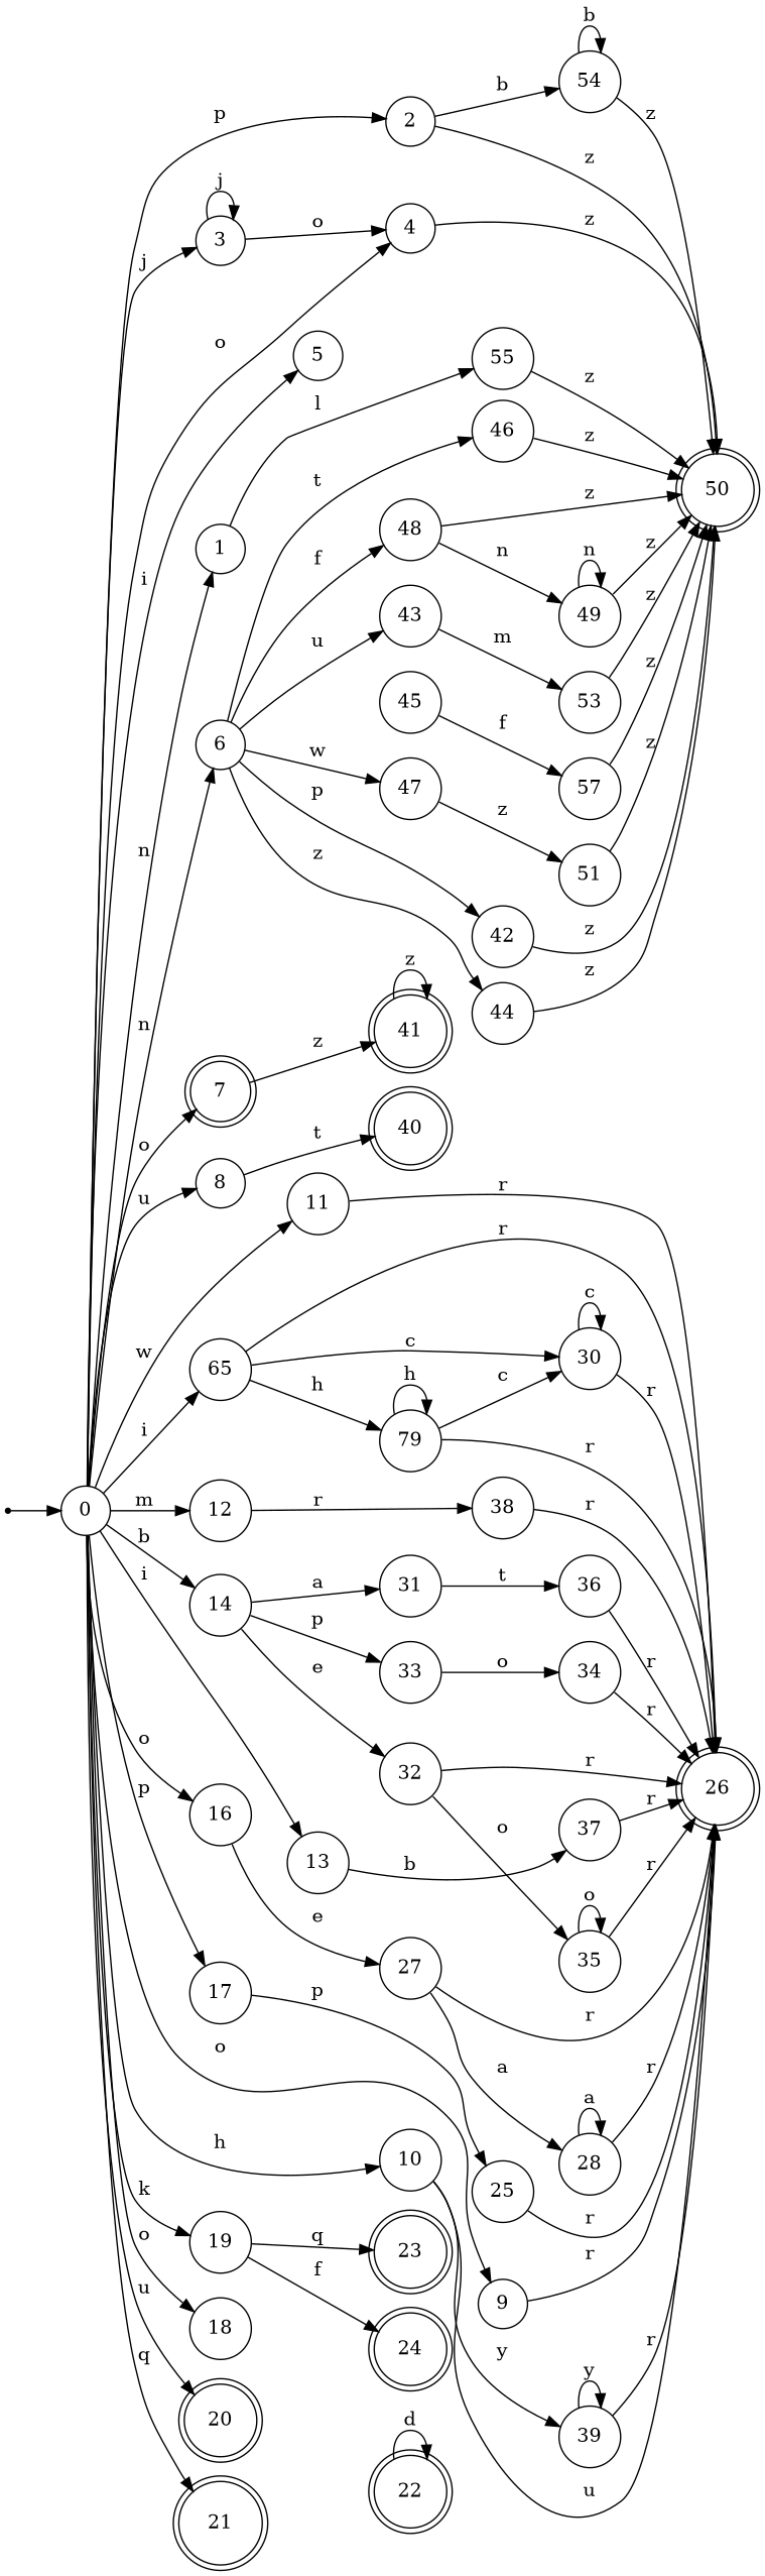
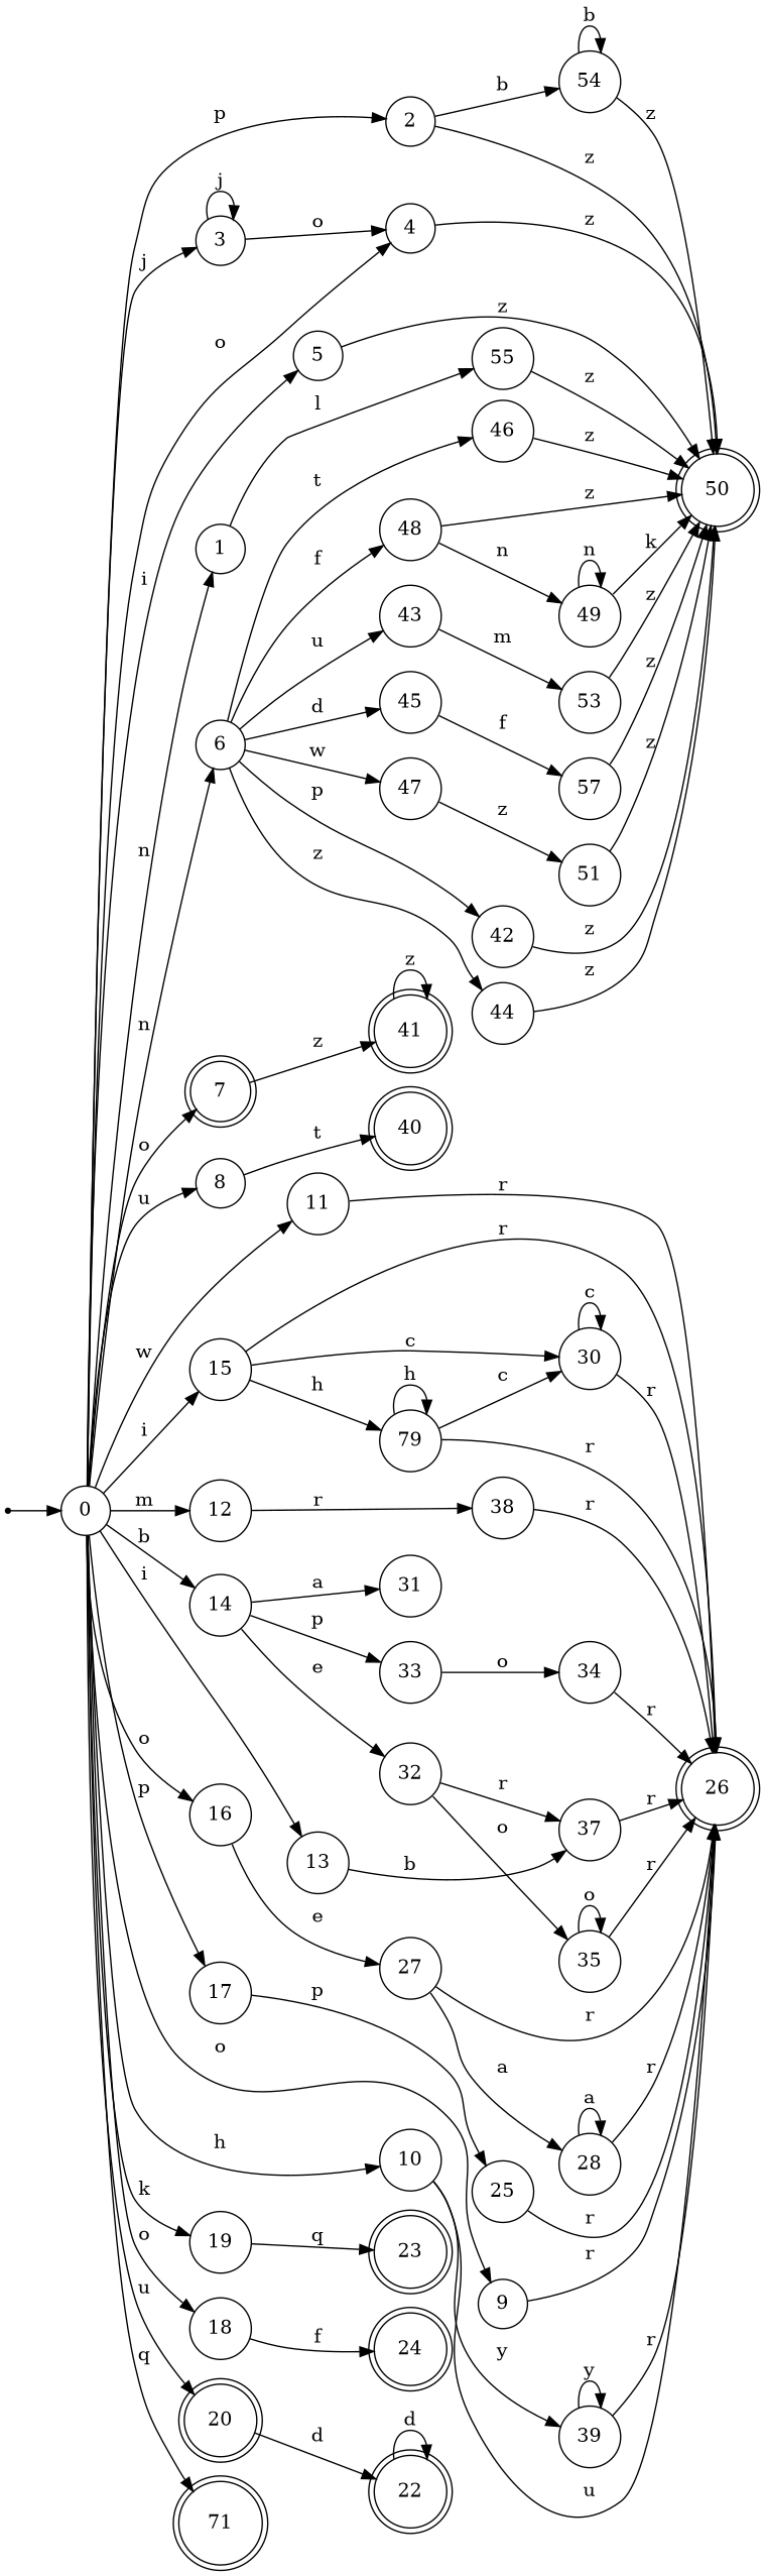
  digraph {
    rankdir=LR
    node [shape=circle]
    dummy0 [shape=point]
    0
    1
    2
    3
    4
    5
    6
    7 [shape=doublecircle]
    8
    9
    10
    11
    12
    13
    14
-   15 [label=65]
+   15
    16
    17
    18
    19
    20 [shape=doublecircle]
-   21 [shape=doublecircle]
+   21 [shape=doublecircle label=71]
    55
    50 [shape=doublecircle]
    54
    42
    43
    44
    45
    46
    47
    48
    41 [shape=doublecircle]
    40 [shape=doublecircle]
    26 [shape=doublecircle]
    39
    38
    37
    31
    32
    33
    n43 [label=79]
    30
    27
    25
    24 [shape=doublecircle]
    23 [shape=doublecircle]
    22 [shape=doublecircle]
    53
    n51 [label=57]
    51
    49
-   36
    35
    34
    28
    dummy0 -> 0
    0 -> 1 [label=n]
    0 -> 2 [label=p]
    0 -> 3 [label=j]
    0 -> 4 [label=o]
    0 -> 5 [label=i]
    0 -> 6 [label=n]
    0 -> 7 [label=o]
    0 -> 8 [label=u]
    0 -> 9 [label=o]
    0 -> 10 [label=h]
    0 -> 11 [label=w]
    0 -> 12 [label=m]
    0 -> 13 [label=i]
    0 -> 14 [label=b]
    0 -> 15 [label=i]
    0 -> 16 [label=o]
    0 -> 17 [label=p]
    0 -> 18 [label=o]
    0 -> 19 [label=k]
    0 -> 20 [label=u]
    0 -> 21 [label=q]
    1 -> 55 [label=l]
    2 -> 50 [label=z]
    2 -> 54 [label=b]
    3 -> 3 [label=j]
    3 -> 4 [label=o]
    4 -> 50 [label=z]
+   5 -> 50 [label=z]
    6 -> 42 [label=p]
    6 -> 43 [label=u]
    6 -> 44 [label=z]
+   6 -> 45 [label=d]
    6 -> 46 [label=t]
    6 -> 47 [label=w]
    6 -> 48 [label=f]
    7 -> 41 [label=z]
    8 -> 40 [label=t]
    9 -> 26 [label=r]
    10 -> 26 [label=u]
    10 -> 39 [label=y]
    11 -> 26 [label=r]
    12 -> 38 [label=r]
    13 -> 37 [label=b]
    14 -> 31 [label=a]
    14 -> 32 [label=e]
    14 -> 33 [label=p]
    15 -> 26 [label=r]
    15 -> n43 [label=h]
    15 -> 30 [label=c]
    16 -> 27 [label=e]
    17 -> 25 [label=p]
-   19 -> 24 [label=f]
+   18 -> 24 [label=f]
    19 -> 23 [label=q]
+   20 -> 22 [label=d]
    55 -> 50 [label=z]
    54 -> 50 [label=z]
    54 -> 54 [label=b]
    42 -> 50 [label=z]
    43 -> 53 [label=m]
    44 -> 50 [label=z]
    45 -> n51 [label=f]
    46 -> 50 [label=z]
    47 -> 51 [label=z]
    48 -> 50 [label=z]
    48 -> 49 [label=n]
    41 -> 41 [label=z]
    39 -> 26 [label=r]
    39 -> 39 [label=y]
    38 -> 26 [label=r]
    37 -> 26 [label=r]
-   31 -> 36 [label=t]
-   32 -> 26 [label=r]
+   32 -> 37 [label=r]
    32 -> 35 [label=o]
    33 -> 34 [label=o]
    n43 -> 26 [label=r]
    n43 -> n43 [label=h]
    n43 -> 30 [label=c]
    30 -> 26 [label=r]
    30 -> 30 [label=c]
    27 -> 26 [label=r]
    27 -> 28 [label=a]
    25 -> 26 [label=r]
    22 -> 22 [label=d]
    53 -> 50 [label=z]
    n51 -> 50 [label=z]
    51 -> 50 [label=z]
-   49 -> 50 [label=z]
+   49 -> 50 [label=k]
    49 -> 49 [label=n]
-   36 -> 26 [label=r]
    35 -> 26 [label=r]
    35 -> 35 [label=o]
    34 -> 26 [label=r]
    28 -> 26 [label=r]
    28 -> 28 [label=a]
  }
